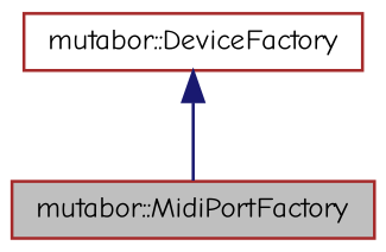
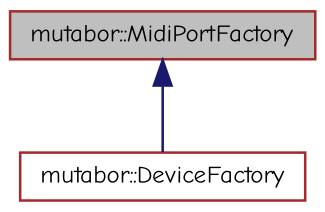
  digraph {
    fontname="Comic Neue"
    node [color=brown fontname="Comic Neue" fontsize=10 shape=record style=filled]
    n1 [fillcolor=grey75 fontcolor=black height=0.2 label="mutabor::MidiPortFactory" width=0.4]
    n2 [fillcolor=white height=0.2 label="mutabor::DeviceFactory" width=0.4]
-   n2 -> n1 [color=midnightblue dir=back fontname="Comic Neue" fontsize=10 labelfontname=Sans labelfontsize=10 style=solid]
+   n1 -> n2 [color=midnightblue dir=back fontname="Comic Neue" fontsize=10 labelfontname=Sans labelfontsize=10 style=solid]
  }
